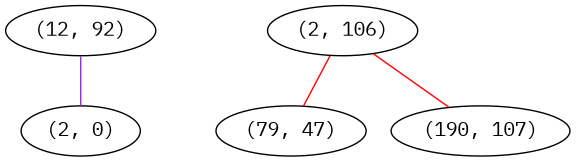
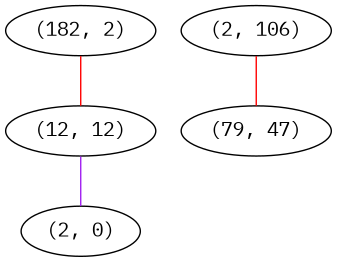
  graph {
    fontname="IBM Plex Mono"
    node [fontname="IBM Plex Mono"]
    edge [color=red fontname="IBM Plex Mono" weight=1]
-   "(12, 12)" [label="(12, 92)"]
+   "(182, 2)"
+   "(12, 12)"
    n3 [label="(2, 0)"]
    "(2, 106)"
    "(79, 47)"
-   "(190, 107)"
+   "(182, 2)" -- "(12, 12)"
    "(12, 12)" -- n3 [color=purple weight=4]
    "(2, 106)" -- "(79, 47)"
-   "(2, 106)" -- "(190, 107)"
  }
